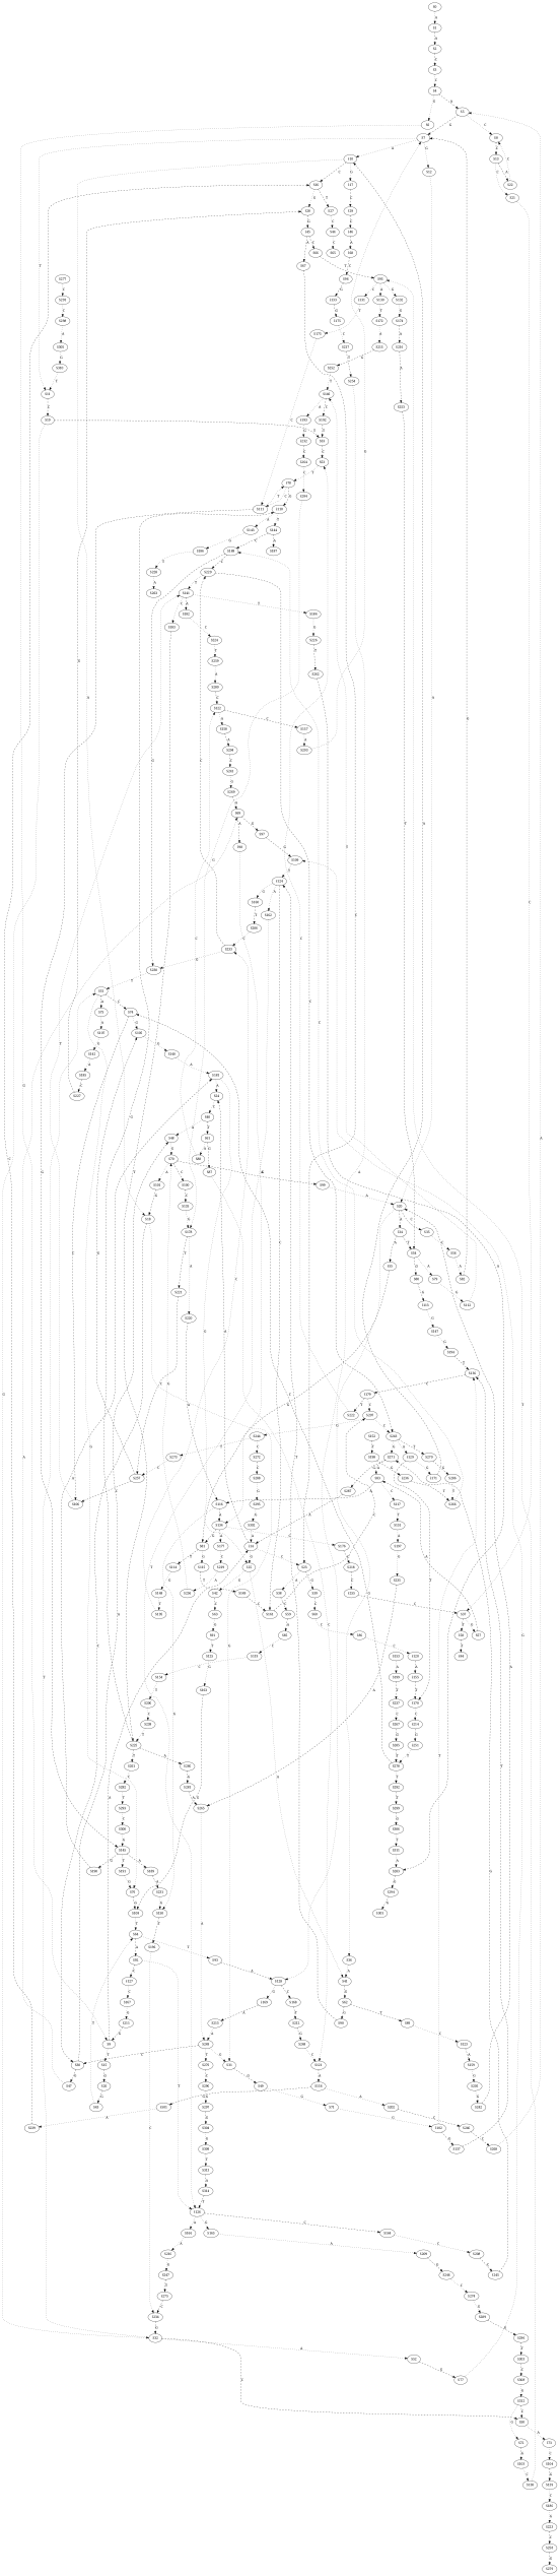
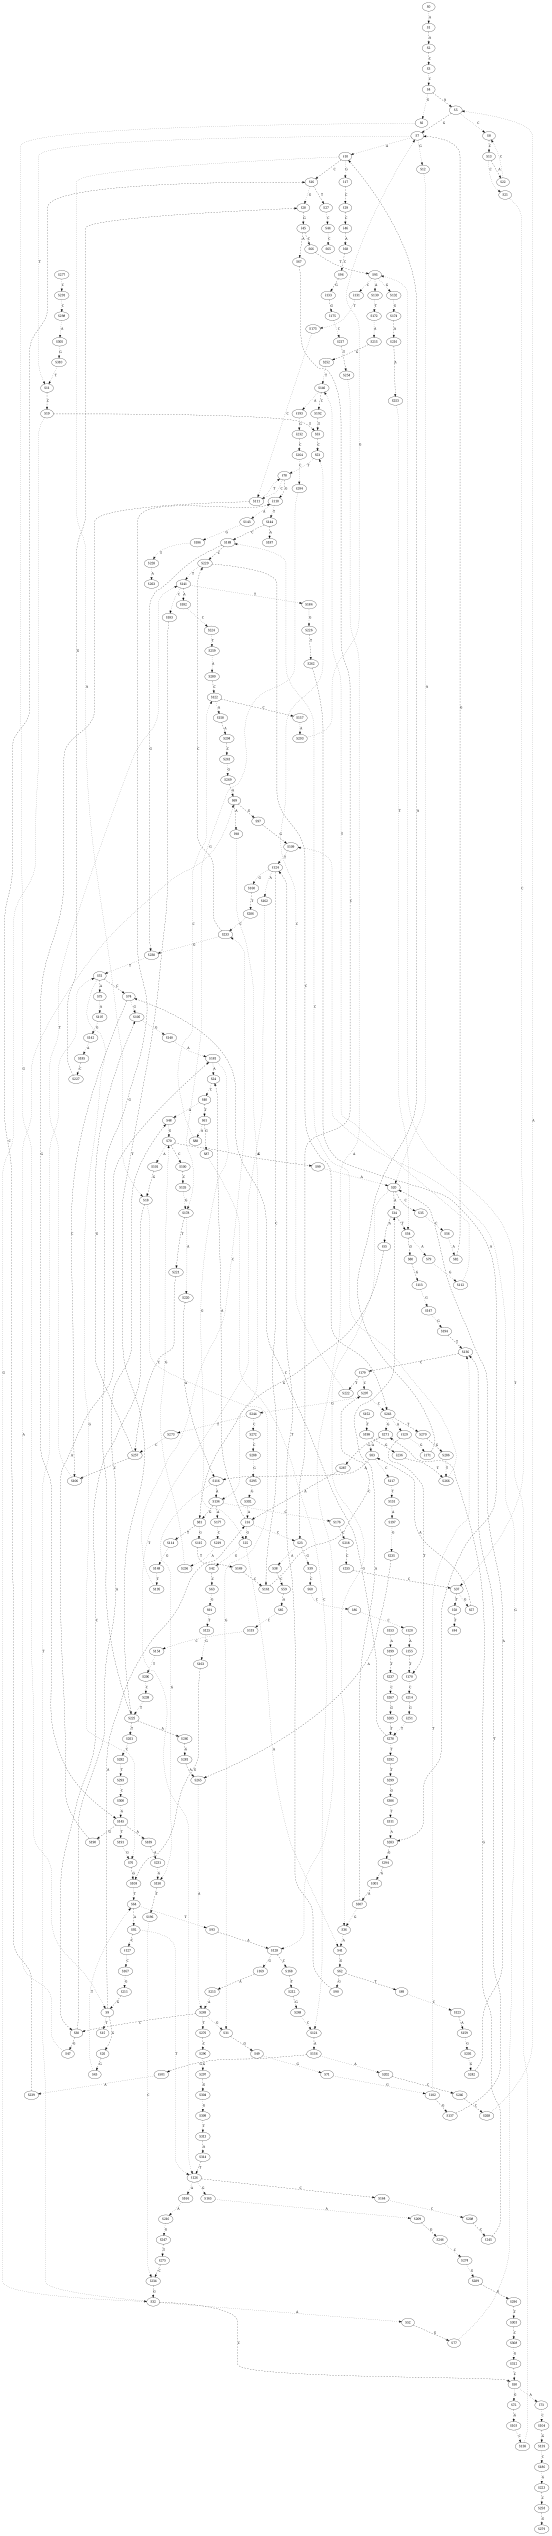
  strict digraph {
    fontname="Noto Serif"
    node [fontname="Noto Serif"]
    edge [fontname="Noto Serif" style=dotted]
    S0
    S1
    S2
    S3
    S4
    S5
    S6
    S7
    S8
    S9
    S10
    S11
    S12
    S13
    S14
    S15
    S16
    S17
    S18
    S19
    S20
    S21
    S22
    S23
    S24
    S25
    S26
    S27
    S28
    S29
    S30
    S31
    S32
    S33
    S34
    S35
    S36
    S37
    S38
    S39
    S40
    S41
    S42
    S43
    S44
    S45
    S46
    S47
    S48
    S49
    S50
    S51
    S52
    S53
    S54
    S55
    S56
    S57
    S58
    S59
    S60
    S61
    S62
    S63
    S64
    S65
    S66
    S67
    S68
    S69
    S70
    S71
    S72
    S73
    S74
    S75
    S76
    S77
    S78
    S79
    S80
    S81
    S82
    S83
    S84
    S85
    S86
    S87
    S88
    S89
    S90
    S91
    S92
    S93
    S95
    S96
    S97
    S98
    S99
    S100
    S101
    S102
    S103
    S104
    S105
    S106
    S107
    S108
    S109
    S110
    S111
    S112
    S113
    S114
    S115
    S116
    S117
    S119
    S120
    S121
    S122
    S123
    S124
    S125
    S126
    S127
    S128
    S130
    S131
    S132
    S133
    S134
    S135
    S136
    S137
    S138
    S139
    S140
    S141
    S142
    S143
    S144
    S145
    S146
    S147
    S148
    S149
    S150
    S151
    S154
    S155
    S156
    S157
    S158
    S159
    S160
    S161
    S162
    S163
    S164
    S165
    S166
    S167
    S168
    S169
    S129
    S170
    S171
    S172
    S173
    S174
    S175
    S176
    S177
    S178
    S179
    S180
    S181
    S182
    S183
    S184
    S185
    S186
    S187
    S188
    S189
    S190
    S191
    S192
    S193
    S194
    S195
    S196
    S197
    S152
    S198
    S153
    S199
    S200
    n200 [label=S501]
    S202
    S203
    S204
    S205
    S206
    S207
    S208
    S209
    S210
    S211
    S212
    S213
    S214
    S215
    S216
    S217
    S218
    S219
    S220
    S221
    S222
    S223
    S224
    S225
    S226
    S227
    S228
    S229
    S230
    S231
    S232
    S233
    S234
    S235
    S236
    S237
    S238
    S239
    S240
    S241
    S242
    S243
    S244
    S245
    S246
    S247
    S248
    S249
    S251
    S252
    S253
    S254
    S255
    S256
    S257
    S258
    S259
    S260
    S261
    S262
    S263
    S264
    S265
    S266
    S267
    S268
    S269
    S270
    S271
    S272
    S273
    S274
    S275
    S276
    S278
    S279
    S280
    S281
    S282
    S283
    S284
    S285
    S286
    S287
    S288
    S289
    S290
    S277
    S291
    S292
    S293
    S294
    S295
    S296
    S297
    S298
    S299
    S300
    S301
    S302
    S303
    S304
    S305
    S306
+   S307
    S308
    S309
    S310
    S311
    S312
    S313
    S314
    S0 -> S1 [label=A]
    S1 -> S2 [label=A style=dashed]
    S2 -> S3 [label=C style=dashed]
    S3 -> S4 [label=C]
    S4 -> S5 [label=A style=dashed]
    S4 -> S6 [label=G]
    S5 -> S7 [label=G style=dashed]
    S5 -> S8 [label=C]
    S6 -> S9 [label=G]
    S7 -> S10 [label=A]
    S7 -> S11 [label=T]
    S7 -> S12 [label=G]
    S8 -> S13 [label=C style=dashed]
    S9 -> S14 [label=A style=dashed]
    S9 -> S15 [label=T]
    S10 -> S16 [label=C style=dashed]
    S10 -> S17 [label=G]
    S10 -> S18 [label=A]
    S11 -> S19 [label=C style=dashed]
    S12 -> S20 [label=A]
    S13 -> S21 [label=C]
    S13 -> S22 [label=A style=dashed]
    S14 -> S23 [label=C]
    S14 -> S24 [label=A style=dashed]
    S14 -> S25 [label=G]
-   S15 -> S26 [label=G style=dashed]
+   S9 -> S26 [label=G style=dashed]
    S16 -> S27 [label=T style=dashed]
    S16 -> S28 [label=G]
    S17 -> S29 [label=C style=dashed]
    S18 -> S30 [label=C style=dashed]
    S18 -> S31 [label=G]
    S19 -> S32 [label=G]
    S19 -> S33 [label=T style=dashed]
    S20 -> S34 [label=A style=dashed]
    S20 -> S35 [label=C style=dashed]
    S20 -> S36 [label=G]
    S21 -> S37 [label=C]
    S22 -> S8 [label=C]
    S23 -> S38 [label=A]
    S23 -> S39 [label=G style=dashed]
    S24 -> S40 [label=C]
    S25 -> S41 [label=A]
    S25 -> S42 [label=G]
    S26 -> S43 [label=G style=dashed]
    S27 -> S44 [label=C]
    S28 -> S45 [label=G style=dashed]
    S29 -> S46 [label=C style=dashed]
    S30 -> S47 [label=G style=dashed]
    S30 -> S48 [label=A style=dashed]
    S31 -> S49 [label=G style=dashed]
    S32 -> S50 [label=C style=dashed]
    S32 -> S51 [label=T]
    S32 -> S52 [label=A]
    S33 -> S53 [label=C style=dashed]
    S34 -> S54 [label=T style=dashed]
    S34 -> S55 [label=A style=dashed]
    S35 -> S56 [label=C]
    S36 -> S41 [label=A]
    S37 -> S57 [label=G]
    S37 -> S58 [label=T style=dashed]
    S38 -> S59 [label=C style=dashed]
    S39 -> S60 [label=C style=dashed]
    S40 -> S48 [label=A]
    S40 -> S61 [label=T style=dashed]
    S41 -> S62 [label=G style=dashed]
    S42 -> S63 [label=C style=dashed]
    S43 -> S64 [label=T]
    S44 -> S65 [label=C]
    S45 -> S66 [label=C style=dashed]
    S45 -> S67 [label=A style=dashed]
    S46 -> S68 [label=A style=dashed]
    S47 -> S69 [label=A]
    S48 -> S70 [label=G]
    S49 -> S71 [label=G]
-   S312 -> S72 [label=G]
+   S50 -> S72 [label=G]
    S50 -> S73 [label=A]
    S51 -> S74 [label=C style=dashed]
    S51 -> S75 [label=A style=dashed]
    S51 -> S76 [label=G]
    S52 -> S77 [label=G style=dashed]
    S53 -> S78 [label=T]
    S54 -> S79 [label=A]
    S54 -> S80 [label=G style=dashed]
    S55 -> S81 [label=G style=dashed]
    S56 -> S82 [label=A]
    S57 -> S83 [label=A style=dashed]
    S58 -> S84 [label=T style=dashed]
    S59 -> S85 [label=A style=dashed]
    S60 -> S86 [label=C]
    S61 -> S87 [label=G style=dashed]
    S61 -> S88 [label=A]
    S62 -> S89 [label=T style=dashed]
    S62 -> S90 [label=G style=dashed]
    S63 -> S91 [label=G]
    S64 -> S92 [label=A style=dashed]
    S64 -> S93 [label=T]
    S66 -> S95 [label=T style=dashed]
    S67 -> S23 [label=C style=dashed]
    S68 -> S96 [label=C style=dashed]
    S69 -> S97 [label=G style=dashed]
    S69 -> S98 [label=A style=dashed]
    S70 -> S99 [label=G style=dashed]
    S70 -> S100 [label=C style=dashed]
    S70 -> S101 [label=A]
    S71 -> S102 [label=G]
    S72 -> S103 [label=G style=dashed]
    S73 -> S104 [label=C]
    S74 -> S105 [label=G]
    S74 -> S106 [label=C style=dashed]
    S75 -> S107 [label=A]
    S76 -> S108 [label=G style=dashed]
    S77 -> S109 [label=G]
    S78 -> S110 [label=G style=dashed]
    S78 -> S111 [label=C]
    S79 -> S112 [label=G]
    S80 -> S113 [label=G style=dashed]
    S81 -> S114 [label=T style=dashed]
    S81 -> S115 [label=G]
    S82 -> S7 [label=G style=dashed]
    S83 -> S116 [label=A style=dashed]
    S83 -> S117 [label=C]
    S85 -> S119 [label=C]
    S86 -> S120 [label=C]
    S87 -> S121 [label=C]
    S88 -> S122 [label=C]
    S89 -> S123 [label=C]
    S90 -> S124 [label=T style=dashed]
    S91 -> S125 [label=T]
    S92 -> S126 [label=T]
    S92 -> S127 [label=C style=dashed]
    S93 -> S128 [label=A style=dashed]
    S95 -> S130 [label=A]
    S95 -> S131 [label=C]
    S95 -> S132 [label=G]
    S96 -> S133 [label=G style=dashed]
    S97 -> S109 [label=G style=dashed]
    S98 -> S134 [label=A]
    S99 -> S20 [label=A]
    S100 -> S135 [label=C style=dashed]
    S101 -> S18 [label=G style=dashed]
    S102 -> S136 [label=T]
    S102 -> S137 [label=G style=dashed]
    S103 -> S138 [label=C]
    S104 -> S139 [label=G style=dashed]
    S105 -> S140 [label=G]
    S106 -> S141 [label=T]
    S107 -> S142 [label=G]
    S108 -> S64 [label=T]
    S109 -> S124 [label=T]
    S110 -> S143 [label=A]
    S110 -> S144 [label=T]
    S111 -> S78 [label=T]
    S111 -> S145 [label=G style=dashed]
    S112 -> S146 [label=T]
    S113 -> S147 [label=G]
    S114 -> S148 [label=G]
    S115 -> S149 [label=T style=dashed]
    S116 -> S134 [label=A style=dashed]
    S116 -> S150 [label=G]
    S117 -> S151 [label=T]
    S119 -> S154 [label=C]
    S120 -> S155 [label=A style=dashed]
    S121 -> S156 [label=A style=dashed]
    S122 -> S157 [label=C style=dashed]
    S122 -> S158 [label=A]
    S123 -> S159 [label=A style=dashed]
    S124 -> S160 [label=G]
    S124 -> S161 [label=C style=dashed]
    S124 -> S162 [label=A]
    S125 -> S163 [label=G]
    S126 -> S164 [label=C style=dashed]
    S126 -> S165 [label=G]
    S126 -> S166 [label=A]
    S127 -> S167 [label=C]
    S128 -> S168 [label=C style=dashed]
    S128 -> S169 [label=G]
    S130 -> S172 [label=T]
    S131 -> S173 [label=T]
    S132 -> S174 [label=G]
    S133 -> S175 [label=G style=dashed]
    S134 -> S81 [label=G style=dashed]
    S134 -> S176 [label=C]
    S134 -> S177 [label=A style=dashed]
    S135 -> S178 [label=G]
    S136 -> S179 [label=C style=dashed]
    S137 -> S136 [label=T style=dashed]
    S138 -> S95 [label=T]
    S139 -> S180 [label=C]
    S140 -> S181 [label=A]
    S141 -> S182 [label=A style=dashed]
    S141 -> S183 [label=C]
    S141 -> S184 [label=T]
    S142 -> S185 [label=A]
    S143 -> S186 [label=G]
    S144 -> S187 [label=A style=dashed]
    S144 -> S188 [label=C style=dashed]
    S145 -> S189 [label=A style=dashed]
    S145 -> S190 [label=G style=dashed]
    S145 -> S191 [label=T]
    S146 -> S192 [label=C style=dashed]
    S146 -> S193 [label=A]
    S147 -> S194 [label=G]
    S148 -> S195 [label=T]
    S149 -> S161 [label=C style=dashed]
    S150 -> S196 [label=T style=dashed]
    S151 -> S197 [label=A]
    S154 -> S200 [label=T]
    S155 -> S170 [label=T style=dashed]
    S156 -> n200 [label=G style=dashed]
    S156 -> S202 [label=A]
    S157 -> S203 [label=A]
    S158 -> S204 [label=A style=dashed]
    S159 -> S205 [label=G]
    S160 -> S206 [label=T style=dashed]
    S161 -> S207 [label=C style=dashed]
    S162 -> S126 [label=T]
    S163 -> S108 [label=G style=dashed]
    S164 -> S208 [label=C]
    S165 -> S209 [label=A]
    S166 -> S210 [label=A]
    S167 -> S211 [label=G]
    S168 -> S212 [label=T style=dashed]
    S169 -> S213 [label=A style=dashed]
    S129 -> S170 [label=T style=dashed]
    S129 -> S171 [label=G]
    S170 -> S214 [label=C]
    S171 -> S10 [label=A style=dashed]
    S172 -> S215 [label=A]
    S173 -> S111 [label=C]
    S174 -> S216 [label=A style=dashed]
    S175 -> S217 [label=C]
    S176 -> S218 [label=C style=dashed]
    S177 -> S219 [label=C]
    S178 -> S220 [label=A]
    S178 -> S221 [label=T style=dashed]
    S179 -> S207 [label=C]
    S179 -> S222 [label=T style=dashed]
    S180 -> S223 [label=G]
    S181 -> S24 [label=A]
    S181 -> S25 [label=G]
    S182 -> S224 [label=C]
    S183 -> S225 [label=T style=dashed]
    S184 -> S226 [label=G]
    S185 -> S227 [label=C style=dashed]
    S186 -> S228 [label=T]
    S188 -> S229 [label=C style=dashed]
    S188 -> S230 [label=G style=dashed]
    S189 -> S231 [label=A style=dashed]
    S190 -> S181 [label=A style=dashed]
    S191 -> S76 [label=G]
    S192 -> S33 [label=T style=dashed]
    S193 -> S232 [label=G]
    S194 -> S136 [label=T style=dashed]
    S195 -> S233 [label=C]
    S196 -> S234 [label=C]
    S197 -> S235 [label=G]
    S152 -> S198 [label=T style=dashed]
    S198 -> S236 [label=G style=dashed]
    S153 -> S199 [label=A]
    S199 -> S237 [label=T style=dashed]
    S200 -> S238 [label=C]
    n200 -> S239 [label=A]
    S202 -> S240 [label=C style=dashed]
    S203 -> S7 [label=G]
    S204 -> S241 [label=C style=dashed]
    S205 -> S242 [label=G]
    S206 -> S233 [label=C]
    S207 -> S243 [label=C]
    S207 -> S244 [label=G]
    S208 -> S245 [label=C style=dashed]
    S209 -> S246 [label=G style=dashed]
    S210 -> S247 [label=G]
    S211 -> S9 [label=G style=dashed]
    S212 -> S248 [label=G style=dashed]
    S213 -> S249 [label=A]
    S214 -> S251 [label=G style=dashed]
    S215 -> S252 [label=G style=dashed]
    S216 -> S253 [label=A style=dashed]
    S217 -> S254 [label=T style=dashed]
    S218 -> S255 [label=C style=dashed]
    S219 -> S256 [label=A]
    S220 -> S116 [label=A style=dashed]
    S221 -> S257 [label=C style=dashed]
    S222 -> S53 [label=C]
    S223 -> S258 [label=C style=dashed]
    S224 -> S259 [label=T]
    S225 -> S110 [label=G style=dashed]
    S225 -> S260 [label=A style=dashed]
    S225 -> S261 [label=T style=dashed]
    S226 -> S262 [label=T style=dashed]
    S227 -> S28 [label=G style=dashed]
    S228 -> S263 [label=A]
    S229 -> S141 [label=T]
    S229 -> S243 [label=C style=dashed]
    S230 -> S51 [label=T]
    S231 -> S150 [label=G]
    S232 -> S264 [label=C style=dashed]
    S233 -> S229 [label=C style=dashed]
    S233 -> S230 [label=G]
    S234 -> S32 [label=G style=dashed]
    S235 -> S265 [label=A style=dashed]
    S236 -> S266 [label=T style=dashed]
    S237 -> S267 [label=C]
    S238 -> S225 [label=T]
    S239 -> S16 [label=C style=dashed]
    S240 -> S268 [label=C style=dashed]
    S241 -> S269 [label=G]
    S242 -> S20 [label=A style=dashed]
    S243 -> S129 [label=A]
    S243 -> S270 [label=T style=dashed]
    S243 -> S271 [label=G]
    S244 -> S272 [label=C]
    S244 -> S273 [label=T]
    S245 -> S271 [label=G style=dashed]
    S246 -> S274 [label=C]
    S247 -> S275 [label=T style=dashed]
    S248 -> S121 [label=C]
    S249 -> S30 [label=C style=dashed]
    S249 -> S31 [label=G]
    S249 -> S276 [label=T]
    S251 -> S278 [label=T]
    S252 -> S146 [label=T]
-   S253 -> S54 [label=T style=dashed]
+   S253 -> S54 [label=T]
    S254 -> S128 [label=A]
    S255 -> S37 [label=C style=dashed]
    S256 -> S70 [label=G]
    S257 -> S105 [label=G style=dashed]
    S257 -> S106 [label=C style=dashed]
    S258 -> S279 [label=G style=dashed]
    S259 -> S280 [label=A]
    S260 -> S281 [label=G style=dashed]
    S261 -> S282 [label=C]
    S262 -> S283 [label=A style=dashed]
    S264 -> S284 [label=C]
    S265 -> S249 [label=A]
    S266 -> S188 [label=C]
    S267 -> S285 [label=G style=dashed]
    S268 -> S5 [label=A]
    S269 -> S69 [label=A style=dashed]
    S270 -> S286 [label=G style=dashed]
    S271 -> S83 [label=A style=dashed]
    S271 -> S287 [label=G style=dashed]
    S272 -> S288 [label=C style=dashed]
    S273 -> S257 [label=C]
    S274 -> S289 [label=G]
    S275 -> S234 [label=C style=dashed]
    S276 -> S290 [label=C style=dashed]
    S278 -> S74 [label=C style=dashed]
    S278 -> S292 [label=T]
    S280 -> S122 [label=C style=dashed]
    S281 -> S265 [label=A style=dashed]
    S282 -> S293 [label=T]
    S283 -> S294 [label=G style=dashed]
    S284 -> S178 [label=G]
    S285 -> S278 [label=T style=dashed]
    S286 -> S266 [label=T]
    S287 -> S14 [label=A style=dashed]
    S288 -> S295 [label=G]
    S289 -> S296 [label=G style=dashed]
    S290 -> S297 [label=G]
    S277 -> S291 [label=C]
    S291 -> S298 [label=C]
    S292 -> S299 [label=T style=dashed]
    S293 -> S300 [label=C]
    S294 -> S301 [label=G style=dashed]
    S295 -> S302 [label=G]
    S296 -> S303 [label=T style=dashed]
    S297 -> S304 [label=G style=dashed]
    S298 -> S305 [label=A]
    S299 -> S306 [label=G style=dashed]
    S300 -> S145 [label=G]
+   S301 -> S307 [label=A style=dashed]
    S302 -> S14 [label=A]
    S303 -> S308 [label=C style=dashed]
    S304 -> S309 [label=G]
    S305 -> S310 [label=G]
    S306 -> S311 [label=T]
+   S307 -> S34 [label=A style=dashed]
+   S307 -> S36 [label=G]
    S308 -> S312 [label=G]
    S309 -> S313 [label=T]
    S310 -> S11 [label=T]
    S311 -> S283 [label=A]
    S312 -> S50 [label=C style=dashed]
    S313 -> S314 [label=A style=dashed]
    S314 -> S126 [label=T style=dashed]
  }
